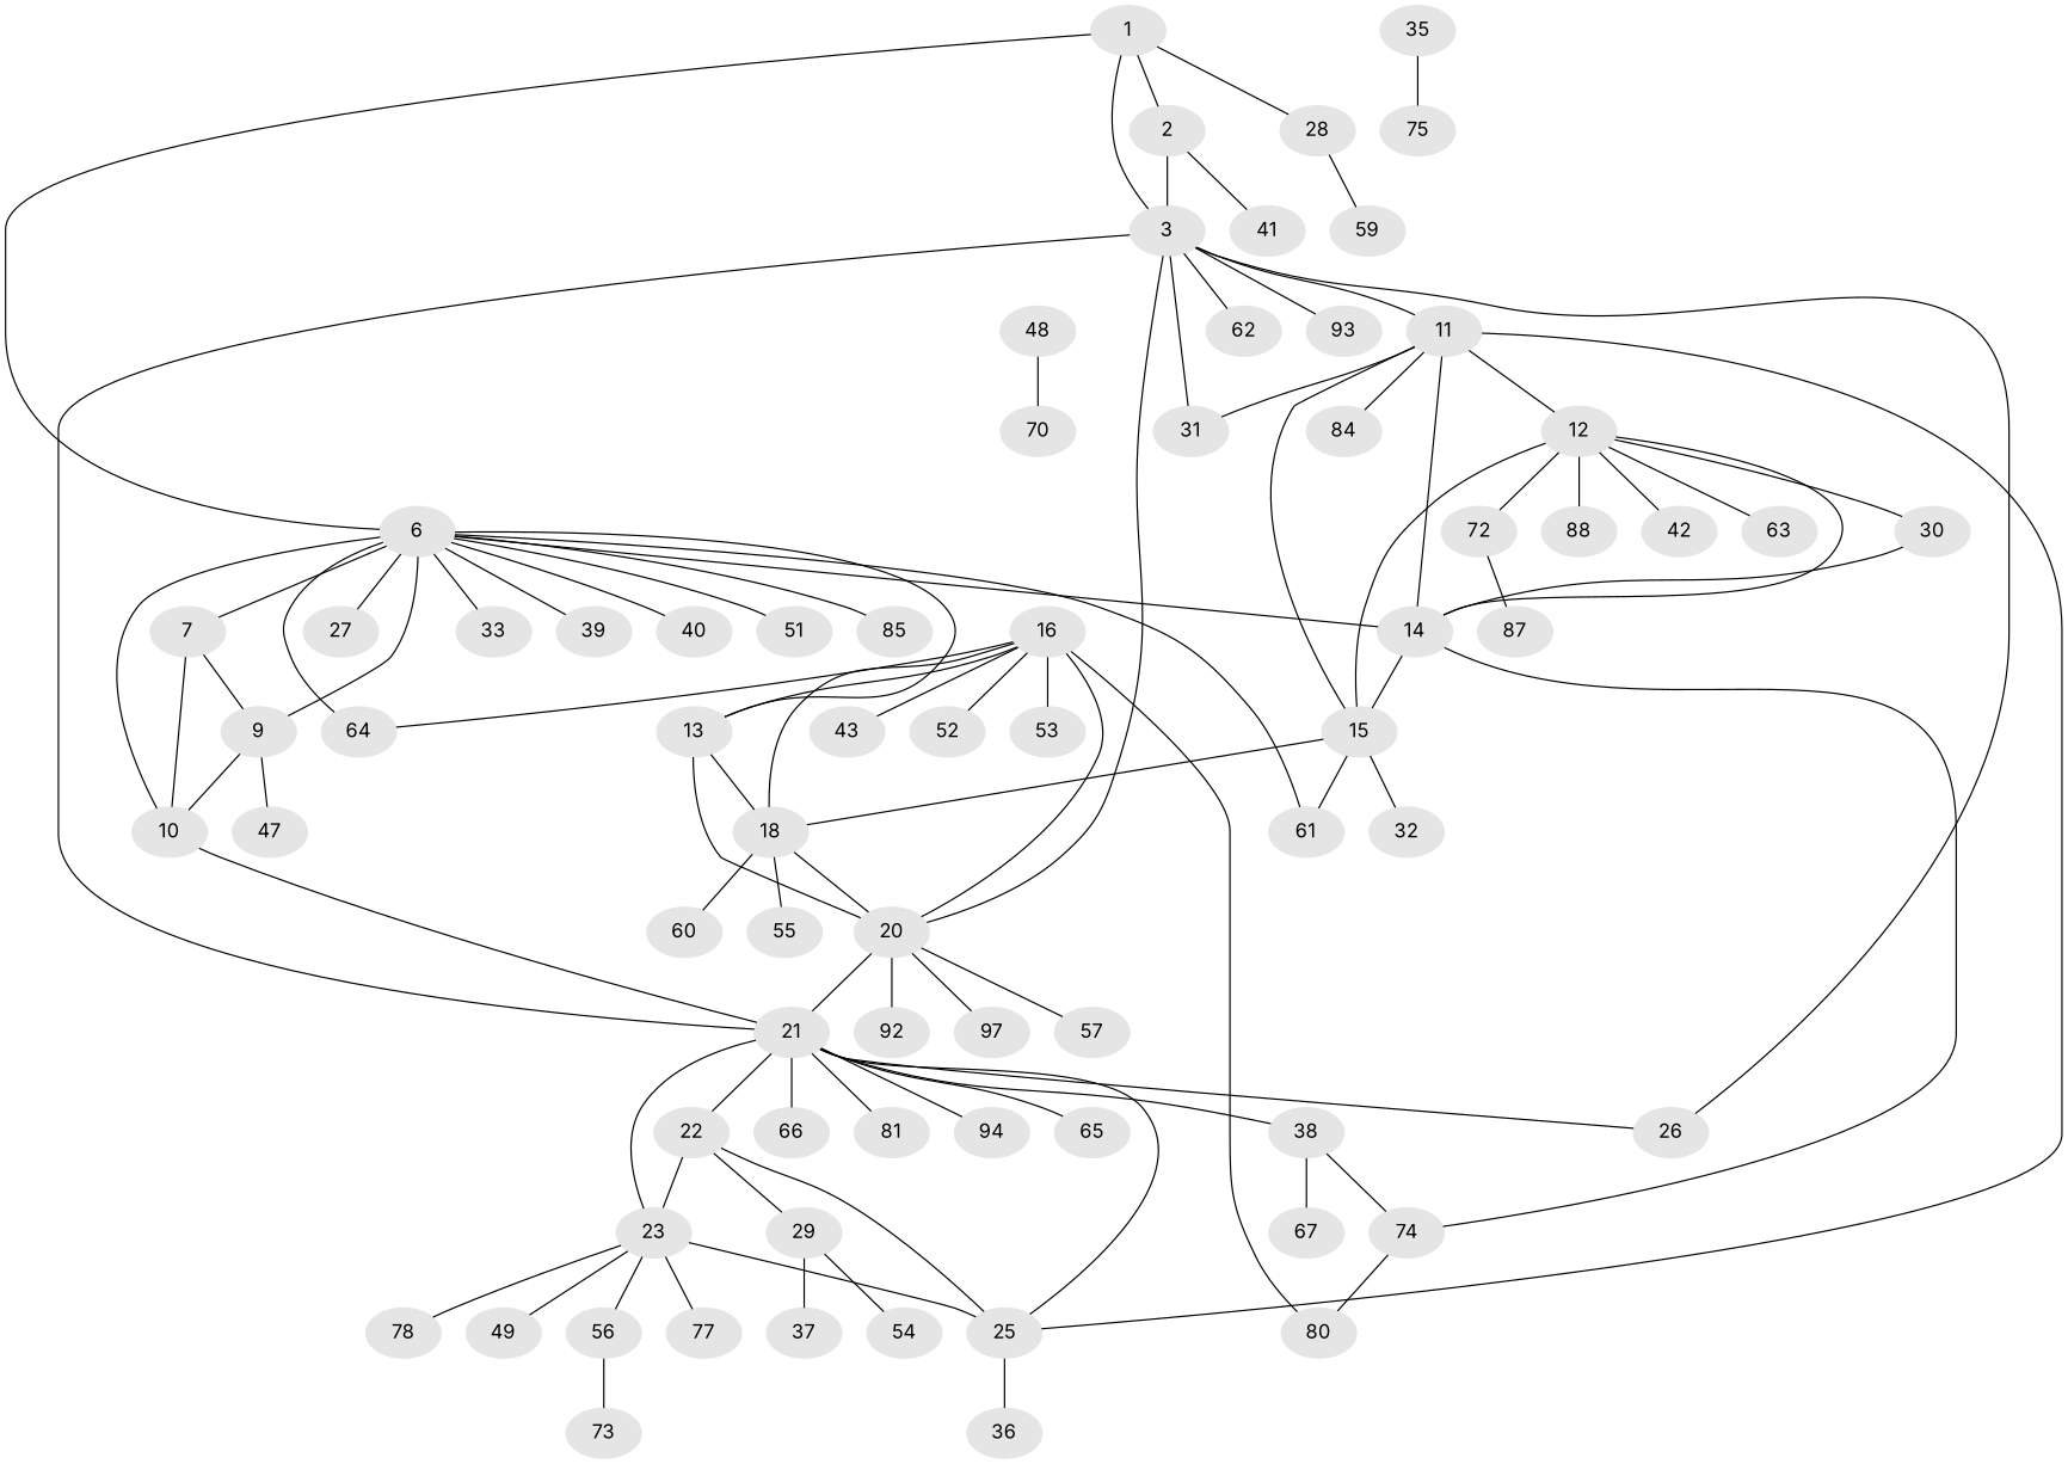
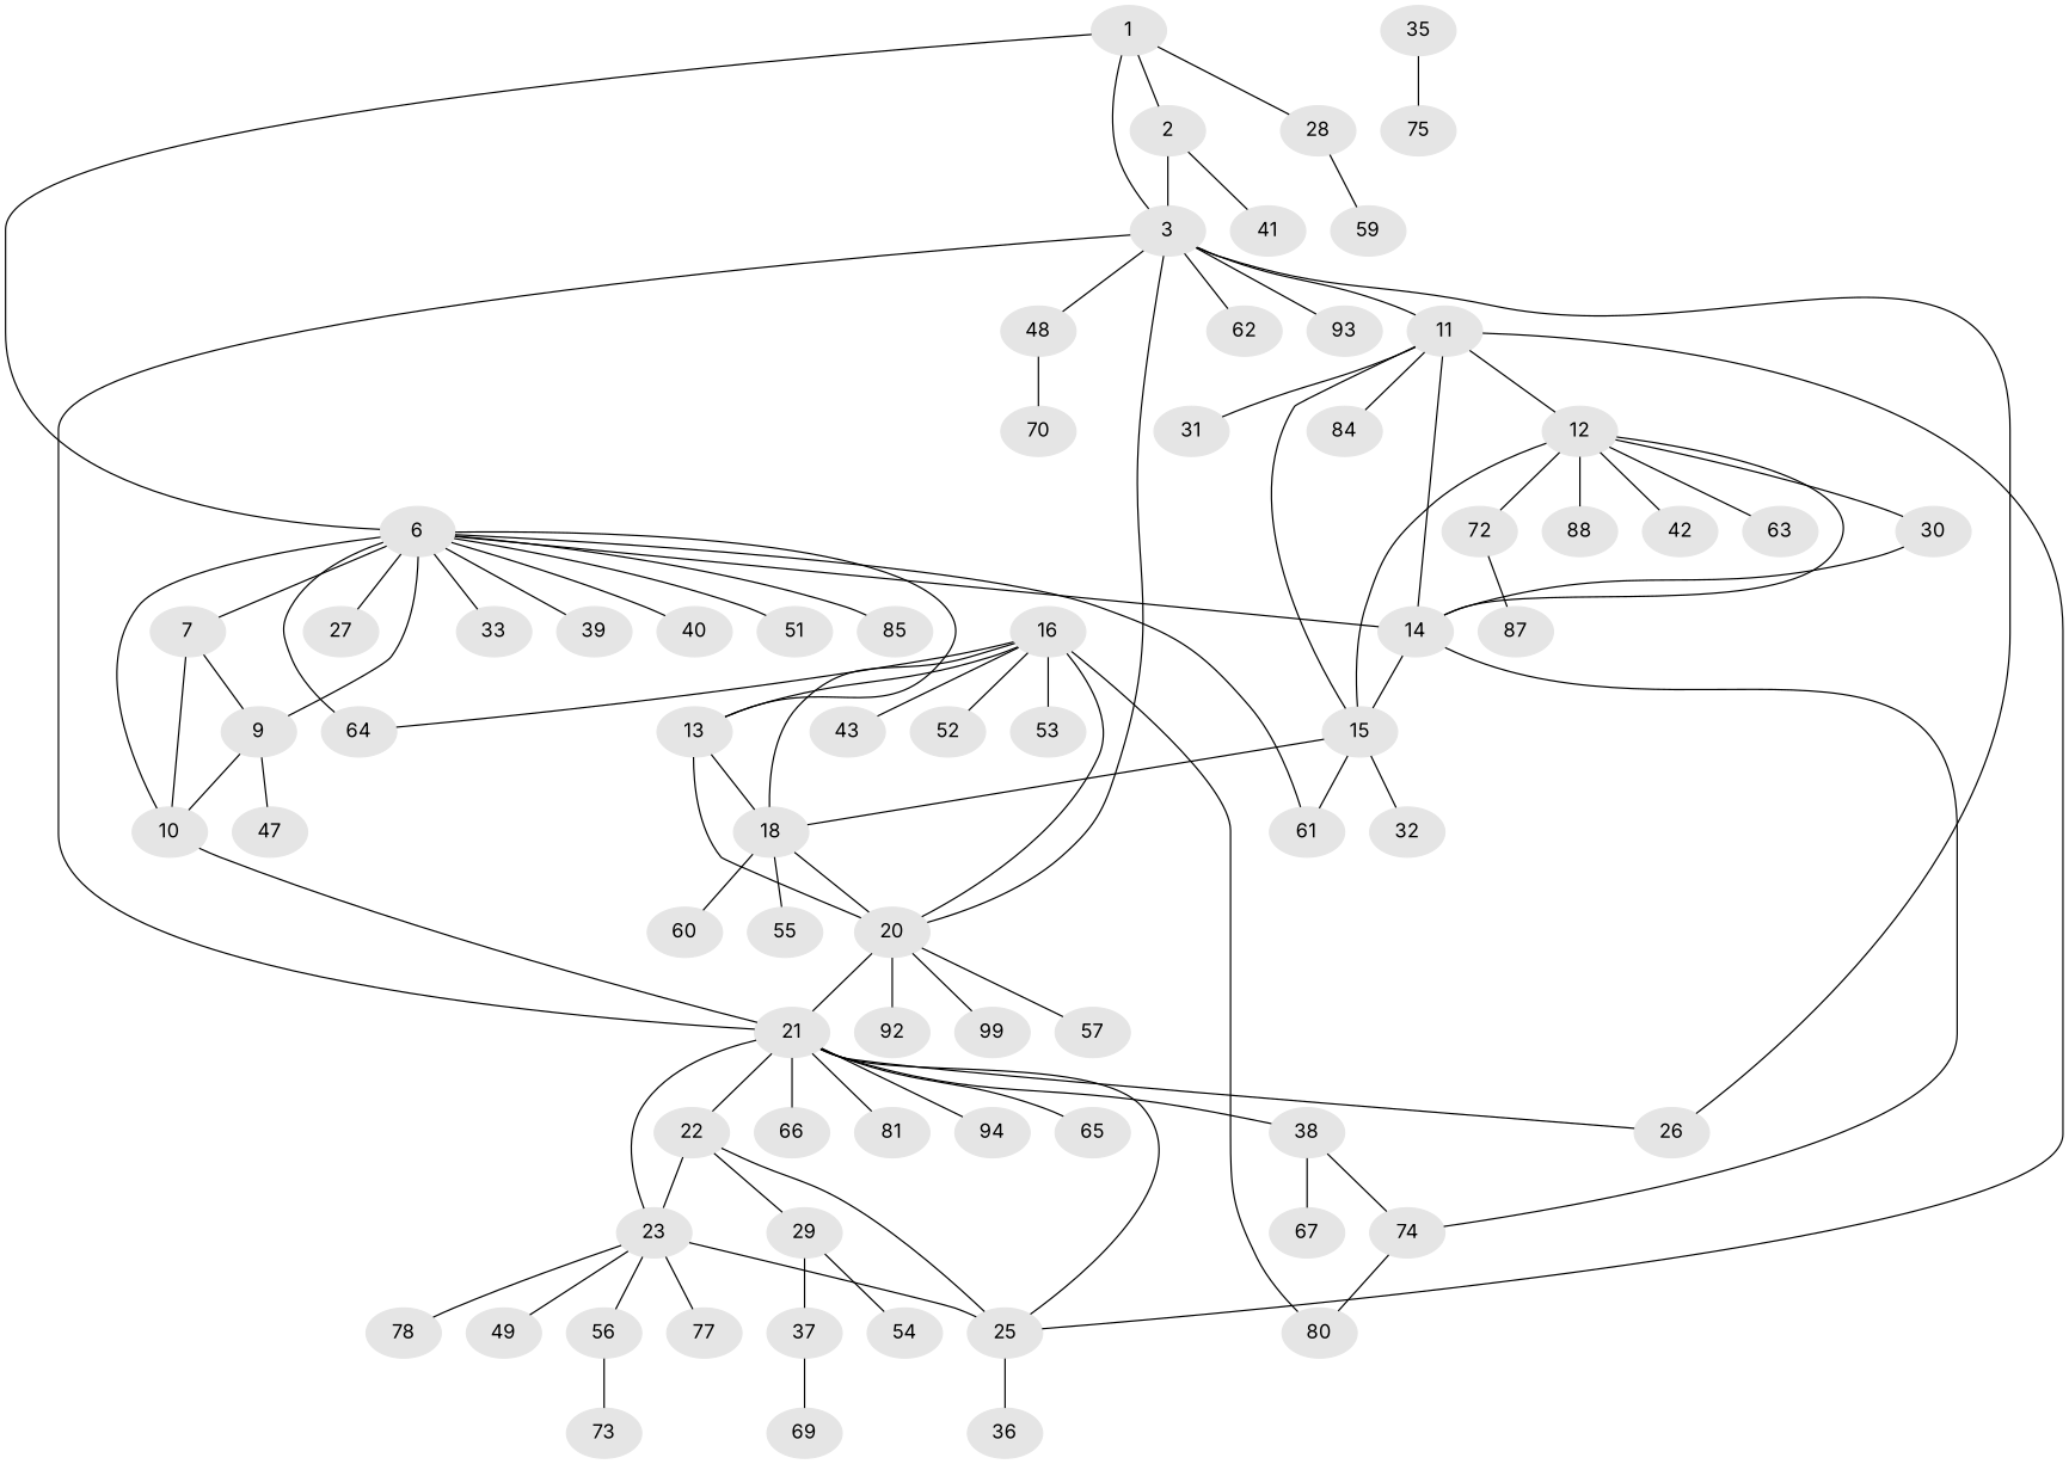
  graph {
    fontname=Inter
    node [color=gray90 fontname=Inter style=filled]
    edge [fontname=Inter]
    2 [super="+5"]
    3 [super="+4"]
    41
    1
    6 [super="+8"]
    28
    11 [super="+13"]
    20 [super="+86"]
    21 [super="+90"]
    26
    48
    62
    93
    7 [super="+45"]
    9 [super="+79"]
    10 [super="+34"]
    14 [super="+95"]
    n18 [label=13]
    27
    33
    39
    40 [super="+58"]
    51
    61 [super="+68"]
    64 [super="+89"]
    85 [super="+98"]
    59
    12 [super="+100"]
    15 [super="+44"]
    25 [super="+76"]
    31
    84
    57
    92
-   97
+   97 [label=99]
    22
    23 [super="+24"]
    38
    65
    66
    81
    94
    35
    75
    70
    47
    74 [super="+96"]
    18 [super="+19"]
    30
    42
    63
    72 [super="+83"]
    88
    32
    36
    87
    80 [super="+82"]
    55
    60
    16 [super="+91"]
    43
    52
    53
    29 [super="+99"]
    49
    56
    77
    78
    67
    37 [super="+50"]
    54
    73
+   69
    2 -- 3 [weight=4]
    2 -- 41
    3 -- 11
    3 -- 20
    3 -- 21
    3 -- 26
-   3 -- 31
+   3 -- 48
    3 -- 62
    3 -- 93
    1 -- 2 [weight=2]
    1 -- 3 [weight=2]
    1 -- 6
    1 -- 28
    6 -- 7 [weight=2]
    6 -- 9 [weight=2]
    6 -- 10 [weight=2]
    6 -- 14
    6 -- n18
    6 -- 27
    6 -- 33
    6 -- 39
    6 -- 40
    6 -- 51
    6 -- 61
    6 -- 64 [weight=2]
    6 -- 85
    28 -- 59
    11 -- 14 [weight=2]
    11 -- 12 [weight=2]
    11 -- 15 [weight=2]
    11 -- 25
    11 -- 31
    11 -- 84
    20 -- 21
    20 -- 57
    20 -- 92
    20 -- 97
    21 -- 26
    21 -- 25
    21 -- 22
    21 -- 23 [weight=2]
    21 -- 38
    21 -- 65
    21 -- 66
    21 -- 81
    21 -- 94
    48 -- 70
    7 -- 9
    7 -- 10
    9 -- 10
    9 -- 47
    10 -- 21
    14 -- 15
    14 -- 74
    n18 -- 20
    n18 -- 18 [weight=2]
    12 -- 14
    12 -- 15
    12 -- 30
    12 -- 42
    12 -- 63
    12 -- 72
    12 -- 88
    15 -- 61
    15 -- 18
    15 -- 32
    25 -- 36
    22 -- 25
    22 -- 23 [weight=2]
    22 -- 29
    23 -- 25 [weight=2]
    23 -- 49
    23 -- 56
    23 -- 77
    23 -- 78
    38 -- 74
    38 -- 67
    35 -- 75
    74 -- 80
    18 -- 20 [weight=2]
    18 -- 55
    18 -- 60
    30 -- 14
    72 -- 87
    16 -- 20
    16 -- n18
    16 -- 64
    16 -- 18 [weight=2]
    16 -- 80
    16 -- 43
    16 -- 52
    16 -- 53
    29 -- 37
    29 -- 54
    56 -- 73
+   37 -- 69
  }
